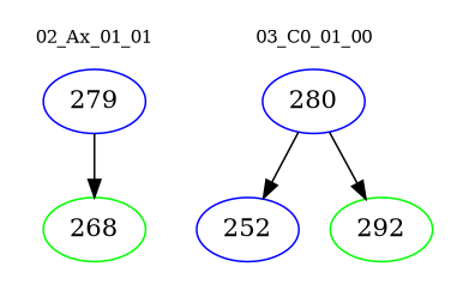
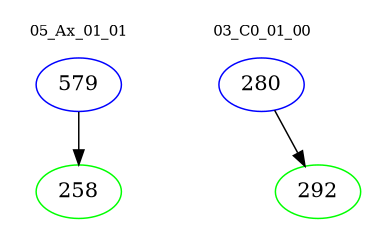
  digraph {
    node [color=blue]
    edge [color=black]
-   n1 [label=279]
-   n2 [color=green label=268]
+   n1 [label=579]
+   n2 [color=green label=258]
    n3 [label=280]
-   n4 [label=252]
    n5 [color=green label=292]
    subgraph cluster_1 {
      color=white
      fontsize=10
-     label="02_Ax_01_01"
+     label="05_Ax_01_01"
      n1
      n2
    }
    subgraph cluster_2 {
      color=white
      fontsize=10
      label="03_C0_01_00"
      n3
-     n4
      n5
    }
    n1 -> n2
-   n3 -> n4
    n3 -> n5
  }
